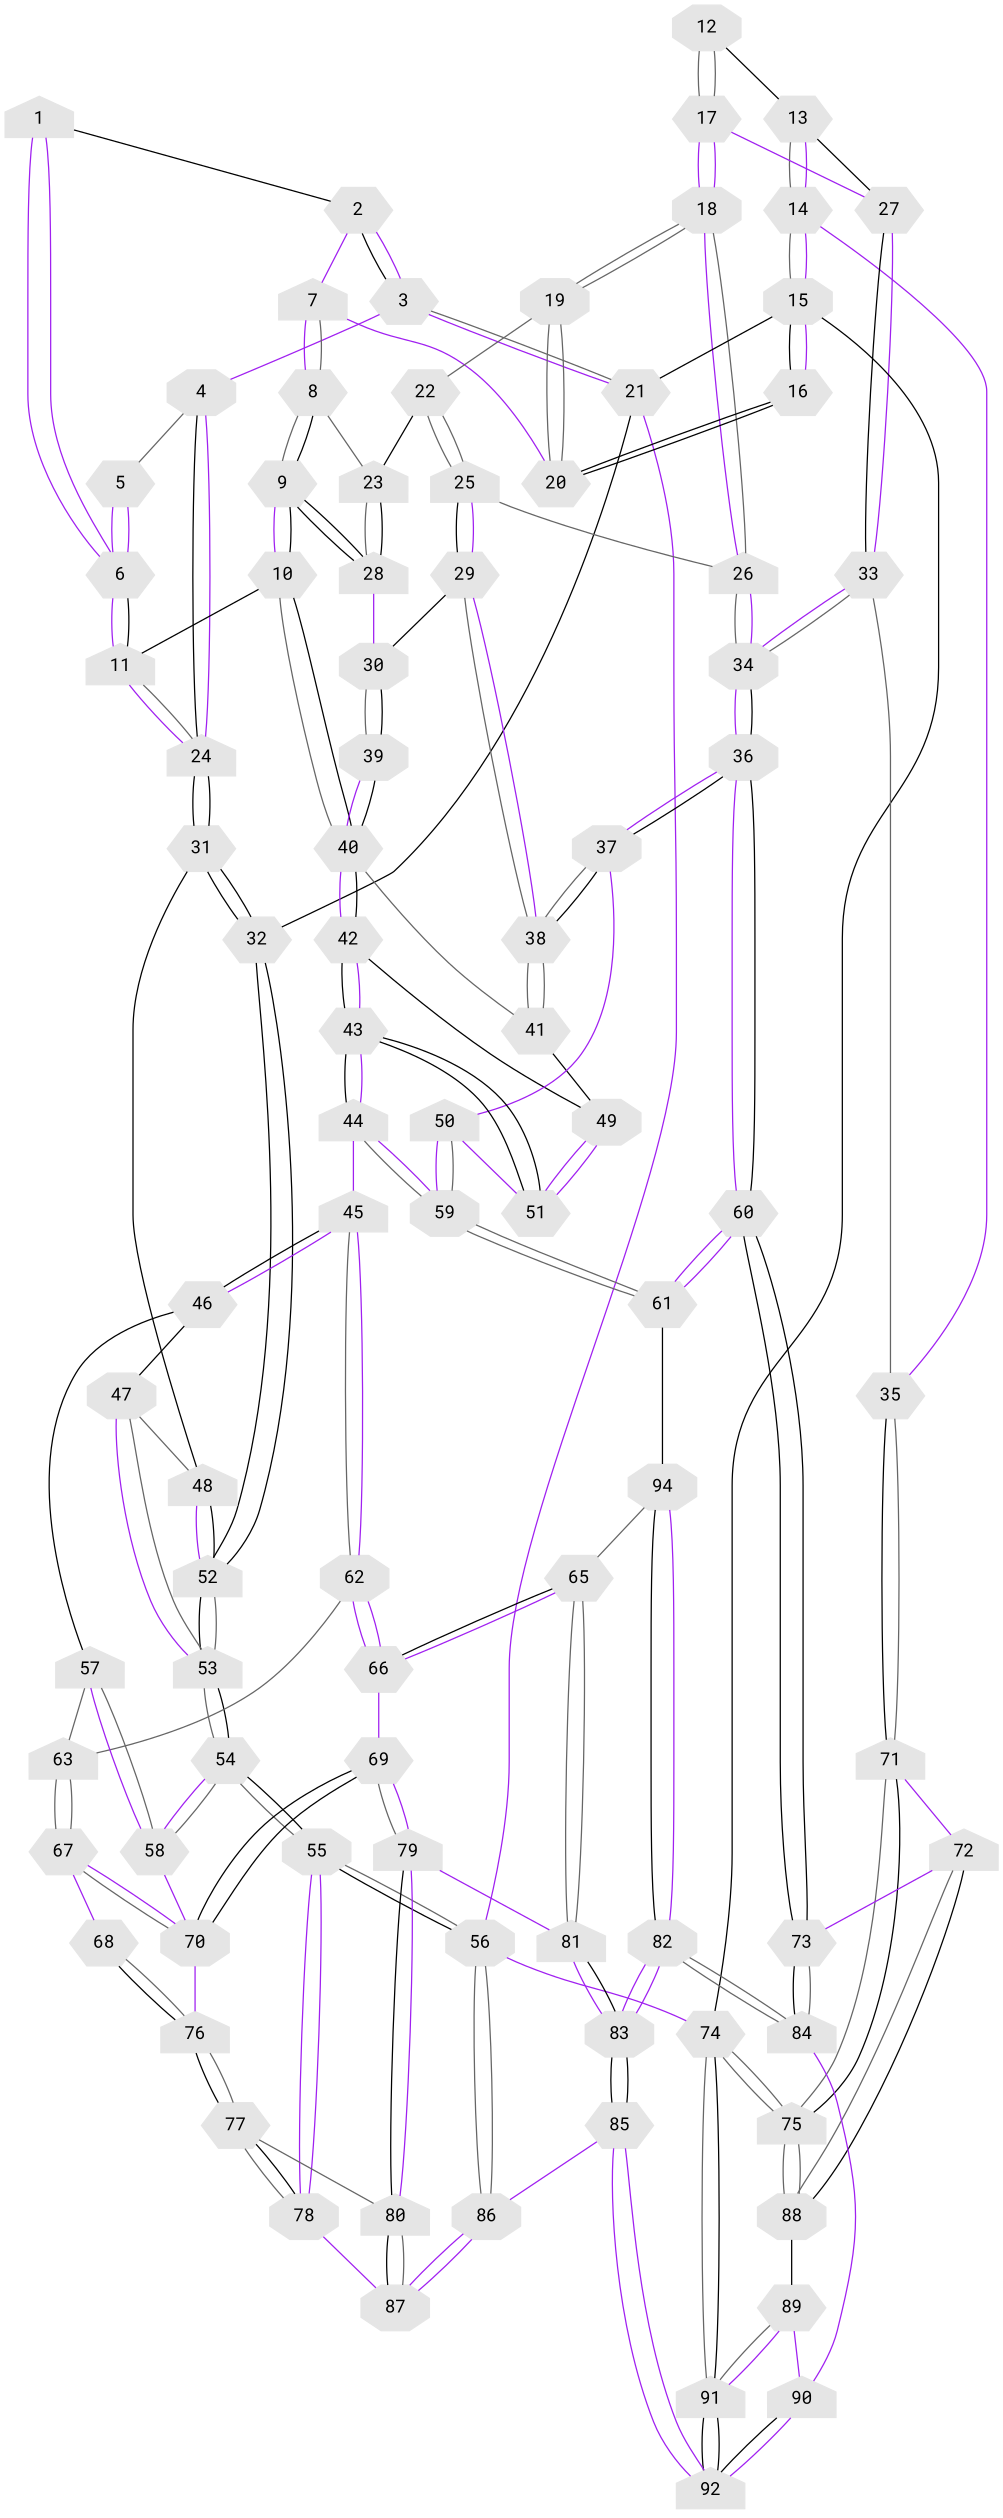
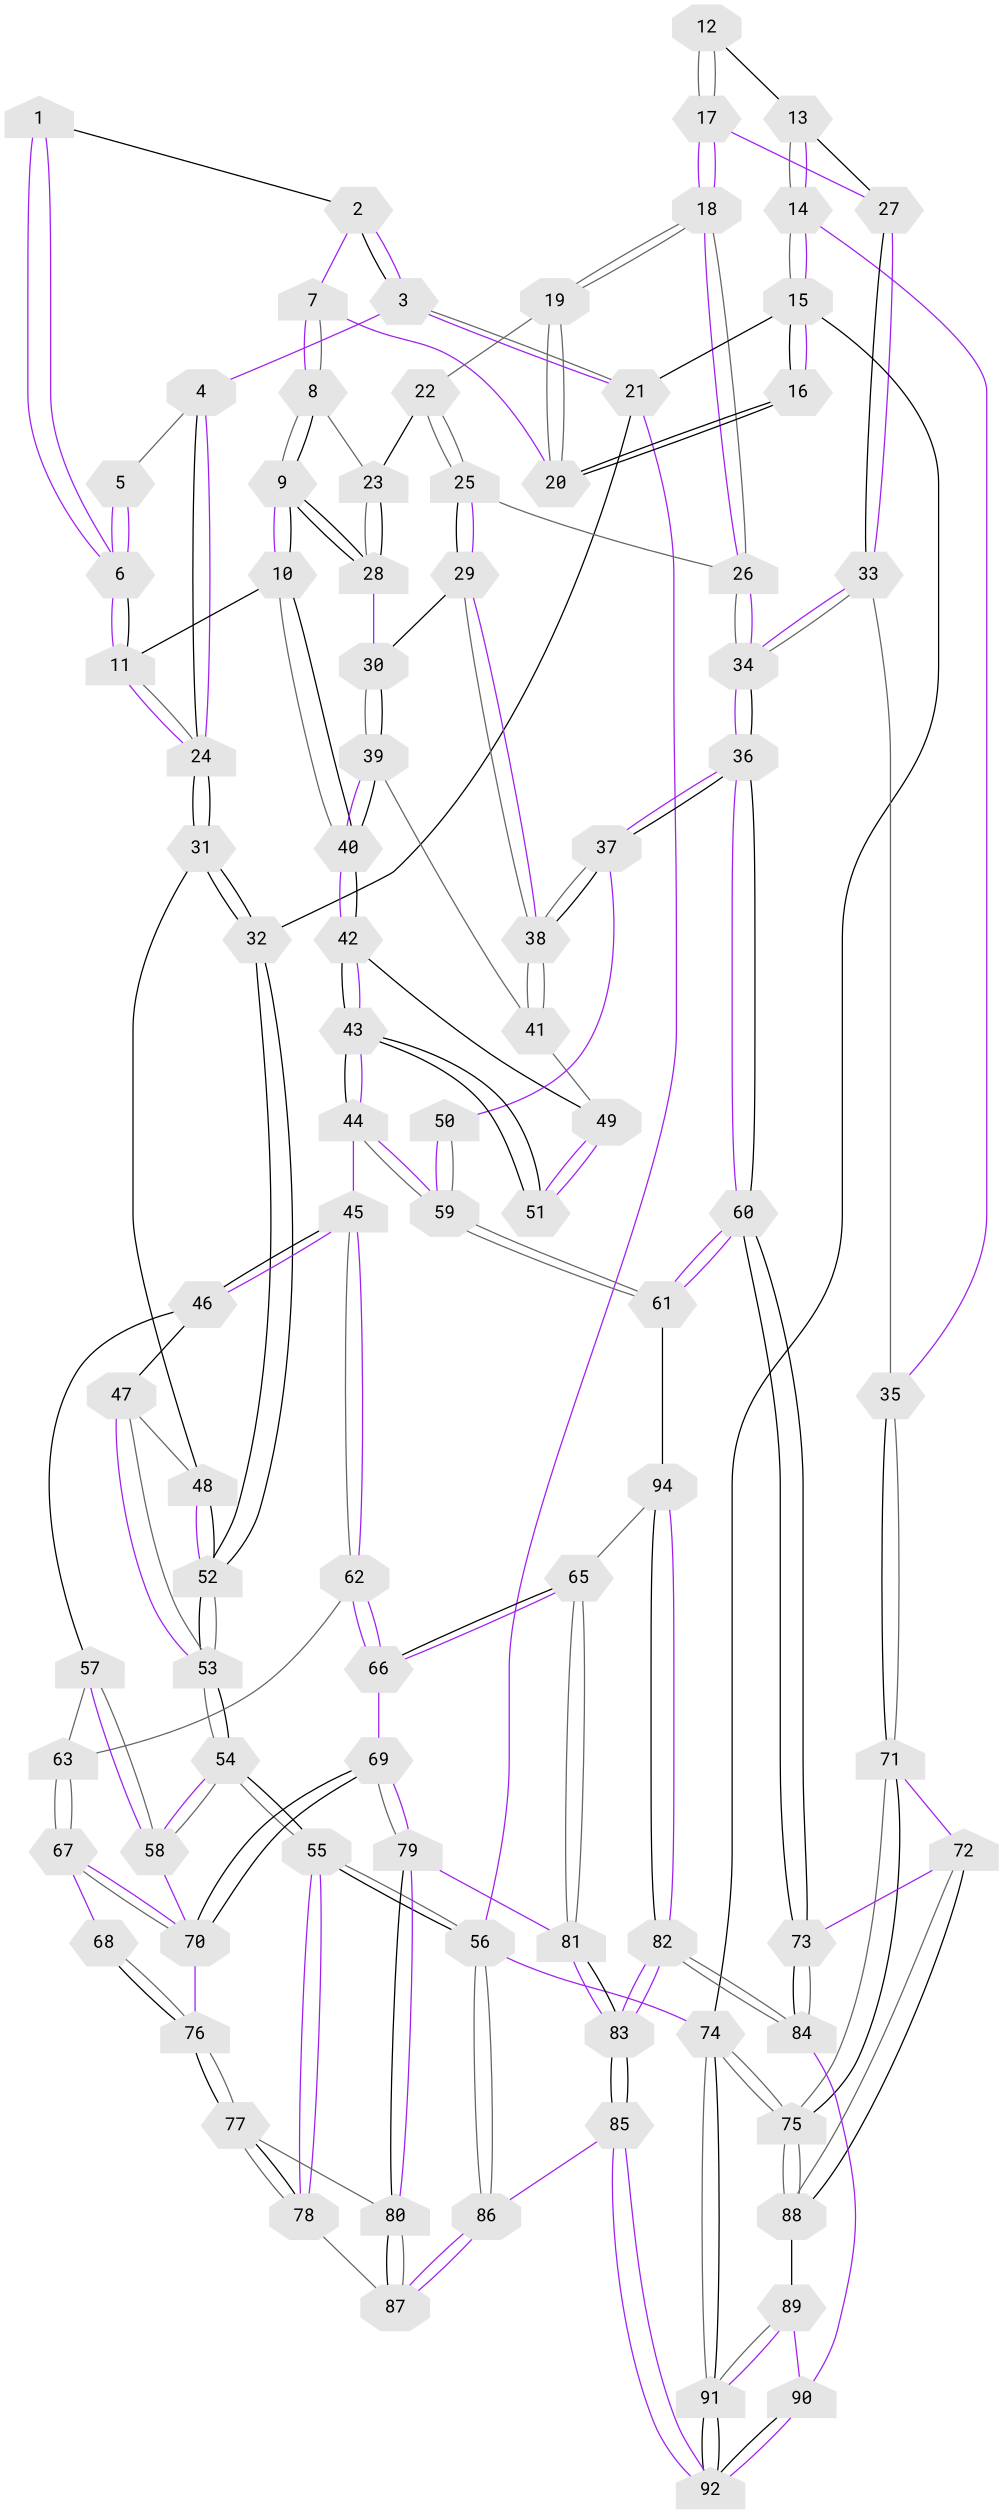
  graph {
    fontname="Roboto Mono"
    node [color=gray90 fontname="Roboto Mono" shape=hexagon style=filled]
    edge [color=purple fontname="Roboto Mono"]
    1 [shape=house]
    2
    6
    3
    7 [shape=house]
    11 [shape=house]
    4 [shape=octagon]
    21
    8
    20
    5
    24 [shape=house]
    32
    56 [shape=octagon]
    31
    9
    23 [shape=house]
    10
    28 [shape=house]
    40
    30 [shape=octagon]
    42
    12 [shape=octagon]
    13
    17
    14
    27
    18 [shape=octagon]
    15 [shape=octagon]
    35
    33
    16
    74
    71 [shape=house]
    75 [shape=house]
    91 [shape=house]
    19 [shape=octagon]
    26 [shape=house]
    22
    34 [shape=octagon]
    25 [shape=house]
    52 [shape=house]
    86 [shape=octagon]
    29
    48 [shape=house]
    38
    36 [shape=octagon]
    39 [shape=octagon]
    41
    53 [shape=house]
    37 [shape=octagon]
    60
    72 [shape=house]
    50 [shape=house]
    61
    73
    51
    59 [shape=octagon]
    49 [shape=octagon]
    43
    44 [shape=house]
    45 [shape=house]
    46
    62 [shape=octagon]
    47 [shape=octagon]
    57 [shape=house]
    63 [shape=house]
    66
    58
    54
    55 [shape=octagon]
    78 [shape=octagon]
    70 [shape=octagon]
    87 [shape=octagon]
    67
    76 [shape=house]
    68
    n78 [label=94 shape=octagon]
    84 [shape=house]
    65
    82 [shape=octagon]
    69
    81 [shape=house]
    83 [shape=octagon]
    79 [shape=house]
    77
    80 [shape=house]
    88 [shape=octagon]
    89
    90 [shape=house]
    92 [shape=house]
    85
    1 -- 2 [color=black]
    1 -- 6
    1 -- 6
    2 -- 3 [color=black]
    2 -- 3
    2 -- 7
    6 -- 11
    6 -- 11 [color=black]
    3 -- 4
    3 -- 21
    3 -- 21 [color=gray40]
    7 -- 8
    7 -- 8 [color=gray40]
    7 -- 20
    11 -- 24
    11 -- 24 [color=gray40]
    4 -- 5 [color=gray40]
    4 -- 24 [color=black]
    4 -- 24
    21 -- 32 [color=black]
    21 -- 56
    8 -- 9 [color=gray40]
    8 -- 9 [color=black]
    8 -- 23 [color=gray40]
    5 -- 6
    5 -- 6
    24 -- 31 [color=black]
    24 -- 31 [color=black]
    32 -- 52 [color=black]
    32 -- 52 [color=black]
    56 -- 74
    56 -- 86 [color=gray40]
    56 -- 86 [color=gray40]
    31 -- 32 [color=black]
    31 -- 32 [color=black]
    31 -- 48 [color=black]
    9 -- 10
    9 -- 10 [color=black]
    9 -- 28 [color=black]
    9 -- 28 [color=black]
    23 -- 28 [color=gray40]
    23 -- 28 [color=black]
    10 -- 11 [color=black]
    10 -- 40 [color=gray40]
    10 -- 40 [color=black]
    28 -- 30
    40 -- 42
    40 -- 42 [color=black]
    30 -- 39 [color=gray40]
    30 -- 39 [color=black]
    42 -- 49 [color=black]
    42 -- 43 [color=black]
    42 -- 43
    12 -- 13 [color=black]
    12 -- 17 [color=gray40]
    12 -- 17 [color=gray40]
    13 -- 14 [color=gray40]
    13 -- 14
    13 -- 27 [color=black]
    17 -- 27
    17 -- 18
    17 -- 18
    14 -- 15 [color=gray40]
    14 -- 15
    14 -- 35
    27 -- 33 [color=black]
    27 -- 33
    18 -- 19 [color=gray40]
    18 -- 19 [color=gray40]
    18 -- 26
    18 -- 26 [color=gray40]
    15 -- 21 [color=black]
    15 -- 16 [color=black]
    15 -- 16
    15 -- 74 [color=black]
    35 -- 71 [color=black]
    35 -- 71 [color=gray40]
    33 -- 35 [color=gray40]
    33 -- 34
    33 -- 34 [color=gray40]
    16 -- 20 [color=black]
    16 -- 20 [color=black]
    74 -- 75 [color=gray40]
    74 -- 75 [color=gray40]
    74 -- 91 [color=gray40]
    74 -- 91 [color=black]
    71 -- 75 [color=gray40]
    71 -- 75 [color=black]
    71 -- 72
    75 -- 88 [color=gray40]
    75 -- 88 [color=gray40]
    91 -- 92 [color=black]
    91 -- 92 [color=black]
    19 -- 20 [color=gray40]
    19 -- 20 [color=gray40]
    19 -- 22 [color=gray40]
    26 -- 34 [color=gray40]
    26 -- 34
    22 -- 23 [color=black]
    22 -- 25 [color=gray40]
    22 -- 25 [color=gray40]
    34 -- 36
    34 -- 36 [color=black]
    25 -- 26 [color=gray40]
    25 -- 29 [color=black]
    25 -- 29
    52 -- 53 [color=black]
    52 -- 53 [color=gray40]
    86 -- 87
    86 -- 87
    29 -- 30 [color=black]
    29 -- 38 [color=gray40]
    29 -- 38
    48 -- 52
    48 -- 52 [color=black]
    38 -- 41 [color=gray40]
    38 -- 41 [color=gray40]
    36 -- 37
    36 -- 37 [color=black]
    36 -- 60
    36 -- 60 [color=black]
    39 -- 40
    39 -- 40 [color=black]
-   40 -- 41 [color=gray40]
-   41 -- 49 [color=black]
+   39 -- 41 [color=gray40]
+   41 -- 49 [color=gray40]
    53 -- 54 [color=gray40]
    53 -- 54 [color=black]
    37 -- 38 [color=gray40]
    37 -- 38 [color=black]
    37 -- 50
    60 -- 61
    60 -- 61
    60 -- 73 [color=black]
    60 -- 73 [color=black]
    72 -- 73
    72 -- 88 [color=gray40]
    72 -- 88 [color=black]
-   50 -- 51
    50 -- 59
    50 -- 59 [color=gray40]
    61 -- n78 [color=black]
    73 -- 84 [color=black]
    73 -- 84 [color=gray40]
    59 -- 61 [color=gray40]
    59 -- 61 [color=gray40]
    49 -- 51
    49 -- 51
    43 -- 51 [color=black]
    43 -- 51 [color=black]
    43 -- 44 [color=black]
    43 -- 44
    44 -- 59 [color=gray40]
    44 -- 59
    44 -- 45
    45 -- 46 [color=black]
    45 -- 46
    45 -- 62 [color=gray40]
    45 -- 62
    46 -- 47 [color=black]
    46 -- 57 [color=black]
    62 -- 63 [color=gray40]
    62 -- 66
    62 -- 66
    47 -- 48 [color=gray40]
    47 -- 53
    47 -- 53 [color=gray40]
    57 -- 63 [color=gray40]
    57 -- 58
    57 -- 58 [color=gray40]
    63 -- 67 [color=gray40]
    63 -- 67 [color=gray40]
    66 -- 69
    58 -- 70
    54 -- 58
    54 -- 58 [color=gray40]
    54 -- 55 [color=gray40]
    54 -- 55 [color=black]
    55 -- 56 [color=black]
    55 -- 56 [color=gray40]
    55 -- 78
    55 -- 78
-   78 -- 87
+   78 -- 87 [color=gray40]
    70 -- 76
    67 -- 70 [color=gray40]
    67 -- 70
    67 -- 68
    76 -- 77 [color=black]
    76 -- 77 [color=gray40]
    68 -- 76 [color=black]
    68 -- 76 [color=gray40]
    n78 -- 65 [color=gray40]
    n78 -- 82 [color=black]
    n78 -- 82
    84 -- 90
    65 -- 66 [color=black]
    65 -- 66
    65 -- 81 [color=gray40]
    65 -- 81 [color=gray40]
    82 -- 84 [color=gray40]
    82 -- 84 [color=gray40]
    82 -- 83
    82 -- 83
    69 -- 70 [color=black]
    69 -- 70 [color=black]
    69 -- 79 [color=gray40]
    69 -- 79
    81 -- 83
    81 -- 83 [color=black]
    83 -- 85 [color=black]
    83 -- 85 [color=black]
    79 -- 81
    79 -- 80 [color=black]
    79 -- 80
    77 -- 78 [color=gray40]
    77 -- 78 [color=black]
    77 -- 80 [color=gray40]
    80 -- 87 [color=black]
    80 -- 87 [color=gray40]
    88 -- 89 [color=black]
    89 -- 91 [color=gray40]
    89 -- 91
    89 -- 90
    90 -- 92 [color=black]
    90 -- 92
    85 -- 86
    85 -- 92
    85 -- 92
  }
